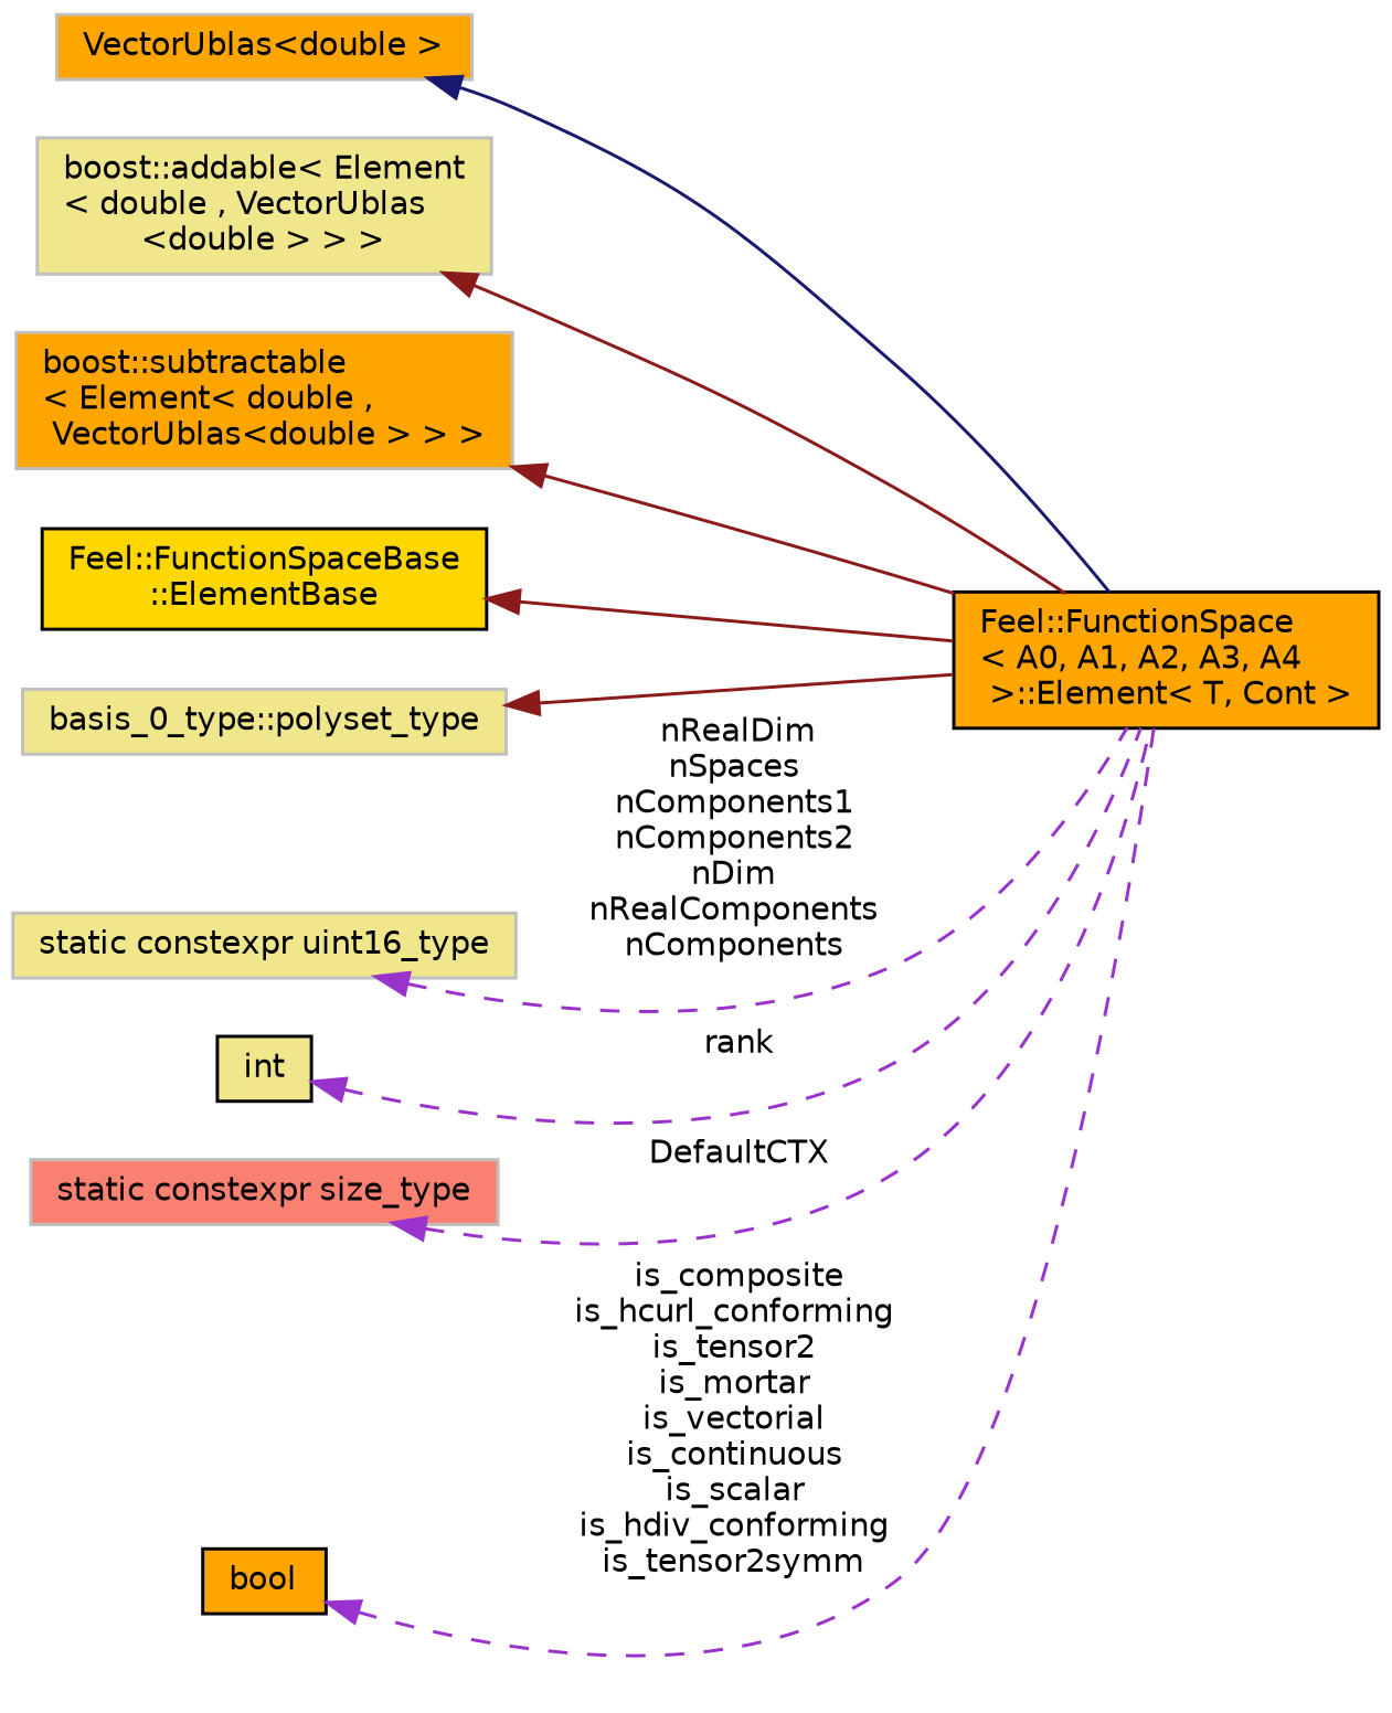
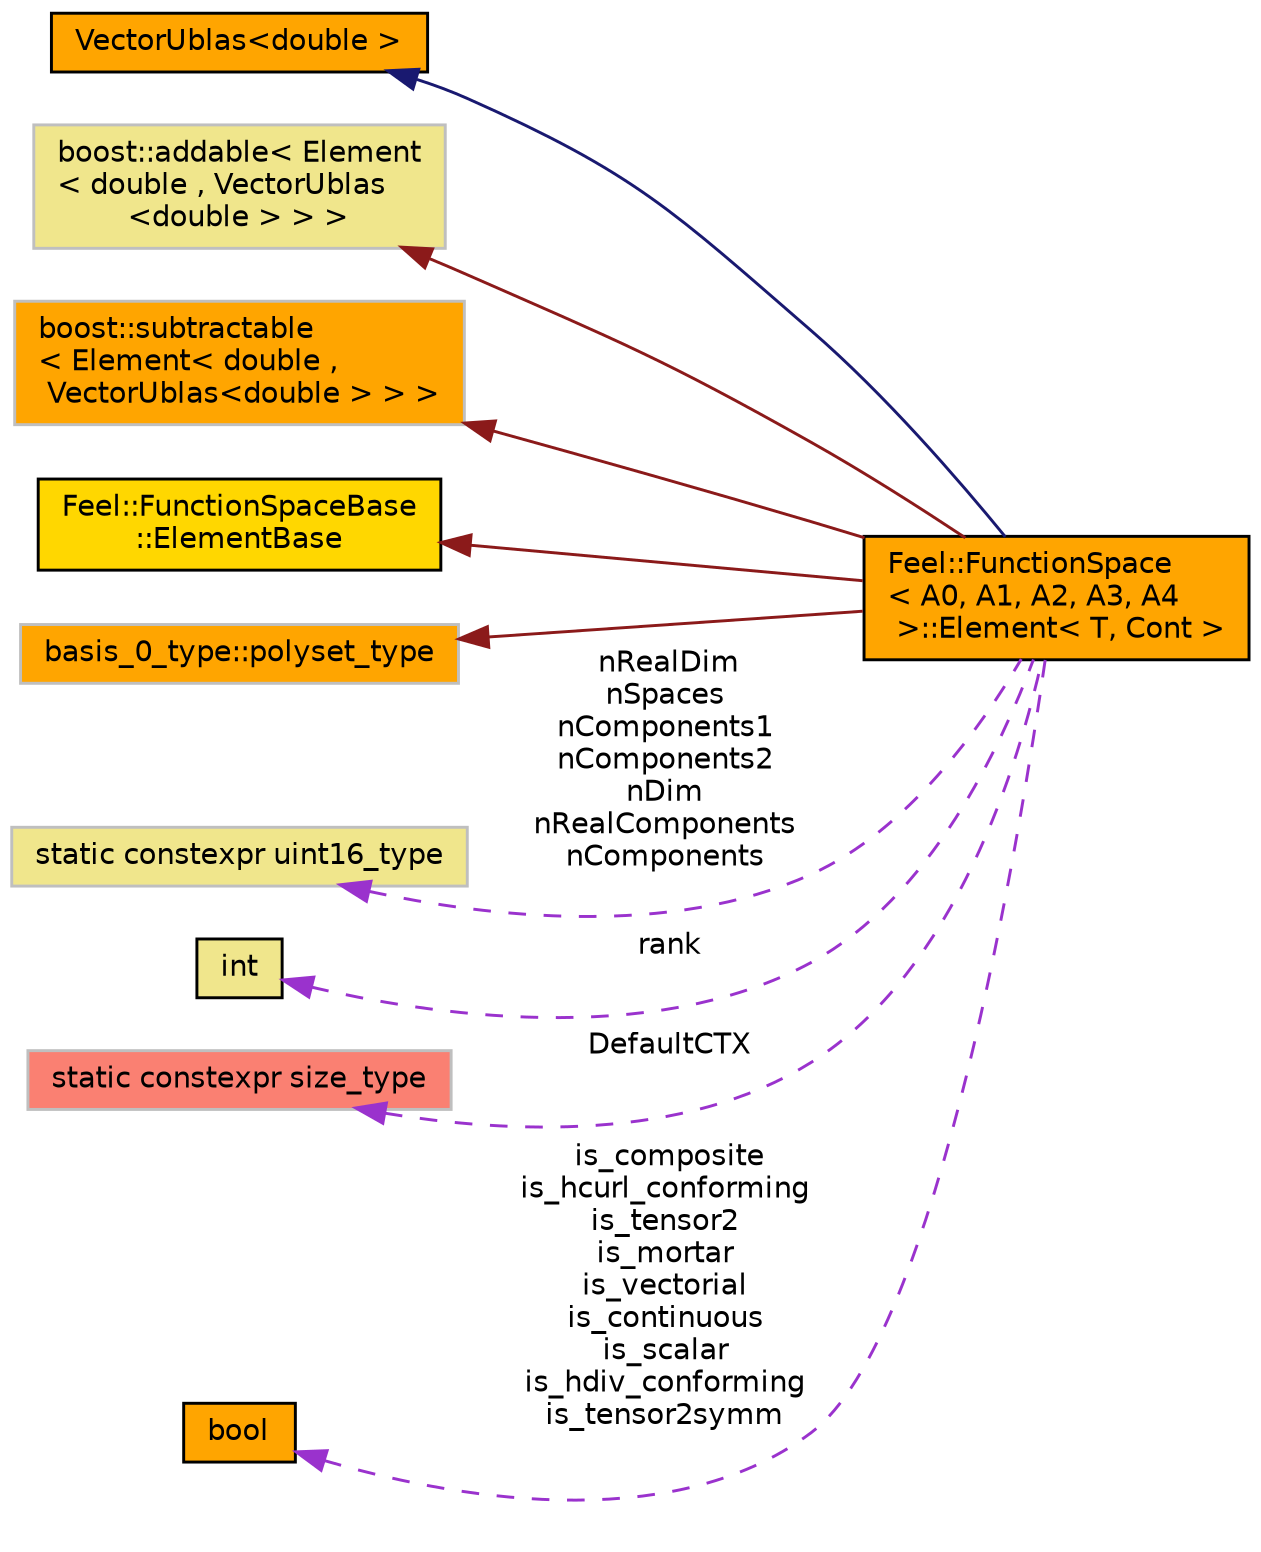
  digraph {
    rankdir=LR
    node [color=black fillcolor=orange fontname=Helvetica fontsize=10 shape=record style=filled]
    edge [color=firebrick4 dir=back fontname=Helvetica fontsize=10 labelfontname=Helvetica labelfontsize=10 style=solid]
    n1 [fontcolor=black height=0.2 label="Feel::FunctionSpace\l\< A0, A1, A2, A3, A4\l \>::Element\< T, Cont \>" width=0.4]
-   n2 [color=grey75 height=0.2 label="VectorUblas\<double \>" width=0.4]
+   n2 [height=0.2 label="VectorUblas\<double \>" width=0.4]
    n3 [color=grey75 fillcolor=khaki height=0.2 label="boost::addable\< Element\l\< double , VectorUblas\l\<double \>  \> \>" width=0.4]
    n4 [color=grey75 height=0.2 label="boost::subtractable\l\< Element\< double ,\l VectorUblas\<double \>  \> \>" width=0.4]
    n5 [fillcolor=gold height=0.2 label="Feel::FunctionSpaceBase\l::ElementBase" width=0.4]
-   n6 [color=grey75 fillcolor=khaki height=0.2 label="basis_0_type::polyset_type" width=0.4]
+   n6 [color=grey75 height=0.2 label="basis_0_type::polyset_type" width=0.4]
    n7 [color=grey75 fillcolor=khaki height=0.2 label="static constexpr uint16_type" width=0.4]
    n8 [fillcolor=khaki height=0.2 label=int width=0.4]
    n9 [color=grey75 fillcolor=salmon height=0.2 label="static constexpr size_type" width=0.4]
    n10 [height=0.2 label=bool width=0.4]
    n2 -> n1 [color=midnightblue]
    n3 -> n1
    n4 -> n1
    n5 -> n1
    n6 -> n1
    n7 -> n1 [color=darkorchid3 label=" nRealDim\nnSpaces\nnComponents1\nnComponents2\nnDim\nnRealComponents\nnComponents" style=dashed]
    n8 -> n1 [color=darkorchid3 label=" rank" style=dashed]
    n9 -> n1 [color=darkorchid3 label=" DefaultCTX" style=dashed]
    n10 -> n1 [color=darkorchid3 label=" is_composite\nis_hcurl_conforming\nis_tensor2\nis_mortar\nis_vectorial\nis_continuous\nis_scalar\nis_hdiv_conforming\nis_tensor2symm" style=dashed]
  }
